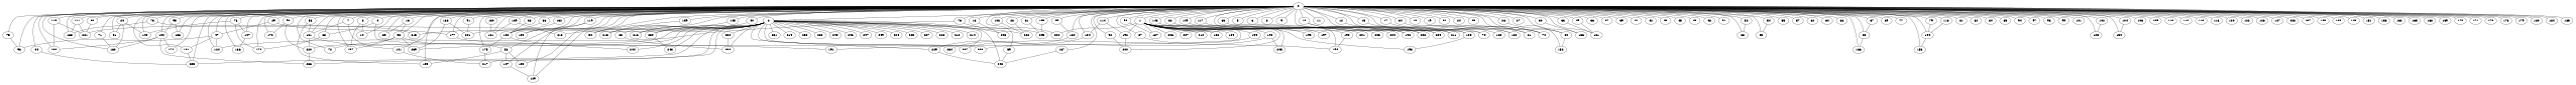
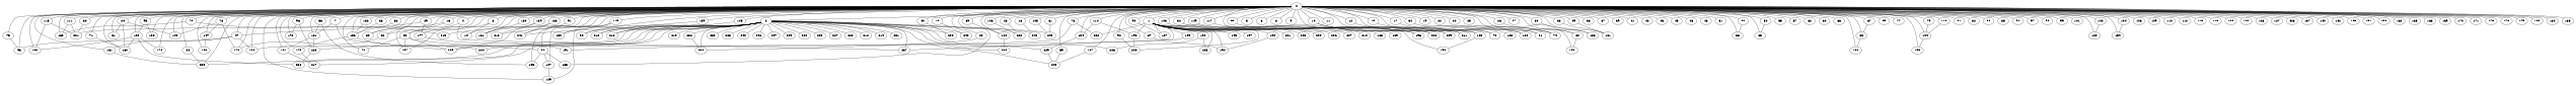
  graph {
    0
    1
    2
    3
    4
    5
    6
    7
    8
    9
    10
    11
    12
    13
    14
    15
    16
    17
    18
    19
    20
    21
    22
    23
    24
    25
    26
    27
    28
    29
    30
    31
    32
    33
    34
    35
    36
    37
    38
    39
    40
    41
    42
    43
    44
    45
    46
    47
    48
    49
    50
    51
    52
    53
    54
    55
    56
    57
    58
    59
    60
    61
    62
    63
    64
    65
    66
    67
    68
    69
    70
    71
    72
    73
    74
    75
    76
    77
    78
    79
    80
    81
    82
    83
    84
    85
    86
    87
    88
    89
    90
    91
    92
    93
    94
    95
    96
    97
    98
    99
    100
    101
    102
    103
    104
    105
    106
    107
    108
    109
    110
    111
    112
    113
    114
    115
    116
    117
    118
    119
    120
    121
    122
    124
    125
    126
    127
    n128 [label=428]
    129
    130
    131
    132
    133
    134
    135
    136
    137
    138
    139
    140
    141
    142
    143
    144
    145
    146
    147
    148
    149
    150
    151
    152
    153
    154
    155
    156
    157
    158
    159
    160
    161
    162
    163
    164
    165
    166
    167
    168
    169
    170
    171
    172
    173
    174
    175
    176
    177
    178
    179
    180
    181
    182
    183
    184
    185
    186
    235
    187
    188
    189
    190
    191
    192
    193
    194
    195
    196
    197
    198
    199
    200
    201
    202
    203
    204
    205
    206
    207
    208
    209
    210
    211
    212
    213
    214
    215
    216
    217
    218
    219
    220
    221
    222
    223
    224
    225
    226
    227
    228
    229
    230
    231
    232
    233
    234
    236
    237
    238
    239
    240
    241
    242
    243
    244
    245
    246
    247
    248
    249
    123
    0 -- 1
    0 -- 2
    0 -- 3
    0 -- 4
    0 -- 5
    0 -- 6
    0 -- 7
    0 -- 8
    0 -- 9
    0 -- 10
    0 -- 11
    0 -- 12
    0 -- 13
    0 -- 14
    0 -- 15
    0 -- 16
    0 -- 17
    0 -- 18
    0 -- 19
    0 -- 20
    0 -- 21
    0 -- 22
    0 -- 23
    0 -- 24
    0 -- 25
    0 -- 26
    0 -- 27
    0 -- 28
    0 -- 29
    0 -- 30
    0 -- 31
    0 -- 32
    0 -- 33
    0 -- 34
    0 -- 35
    0 -- 36
    0 -- 37
    0 -- 38
    0 -- 39
    0 -- 40
    0 -- 41
    0 -- 42
    0 -- 43
    0 -- 44
    0 -- 45
    0 -- 46
    0 -- 47
    0 -- 48
    0 -- 49
    0 -- 50
    0 -- 51
    0 -- 52
    0 -- 53
    0 -- 54
    0 -- 55
    0 -- 56
    0 -- 57
    0 -- 58
    0 -- 59
    0 -- 60
    0 -- 61
    0 -- 62
    0 -- 63
    0 -- 64
    0 -- 65
    0 -- 66
    0 -- 67
    0 -- 68
    0 -- 69
    0 -- 70
    0 -- 71
    0 -- 72
    0 -- 73
    0 -- 74
    0 -- 75
    0 -- 76
    0 -- 77
    0 -- 78
    0 -- 79
    0 -- 80
    0 -- 81
    0 -- 82
    0 -- 83
    0 -- 84
    0 -- 85
    0 -- 86
    0 -- 87
    0 -- 88
    0 -- 89
    0 -- 90
    0 -- 91
    0 -- 92
    0 -- 93
    0 -- 94
    0 -- 95
    0 -- 96
    0 -- 97
    0 -- 98
    0 -- 99
    0 -- 100
    0 -- 101
    0 -- 102
    0 -- 103
    0 -- 104
    0 -- 105
    0 -- 106
    0 -- 107
    0 -- 108
    0 -- 109
    0 -- 110
    0 -- 111
    0 -- 112
    0 -- 113
    0 -- 114
    0 -- 115
    0 -- 116
    0 -- 117
    0 -- 118
    0 -- 119
    0 -- 120
    0 -- 121
    0 -- 122
    0 -- 124
    0 -- 125
    0 -- 126
    0 -- 127
    0 -- n128
    0 -- 129
    0 -- 130
    0 -- 131
    0 -- 132
    0 -- 133
    0 -- 134
    0 -- 135
    0 -- 136
    0 -- 137
    0 -- 138
    0 -- 139
    0 -- 140
    0 -- 141
    0 -- 142
    0 -- 143
    0 -- 144
    0 -- 145
    0 -- 146
    0 -- 147
    0 -- 148
    0 -- 149
    0 -- 150
    0 -- 151
    0 -- 152
    0 -- 153
    0 -- 154
    0 -- 155
    0 -- 156
    0 -- 157
    0 -- 158
    0 -- 159
    0 -- 160
    0 -- 161
    0 -- 162
    0 -- 163
    0 -- 164
    0 -- 165
    0 -- 166
    0 -- 167
    0 -- 168
    0 -- 169
    0 -- 170
    0 -- 171
    0 -- 172
    0 -- 173
    0 -- 174
    0 -- 175
    0 -- 176
    0 -- 177
    0 -- 178
    0 -- 179
    0 -- 180
    0 -- 181
    0 -- 182
    0 -- 183
    0 -- 184
    0 -- 185
    0 -- 186
    0 -- 235
    1 -- 187
    1 -- 188
    1 -- 189
    1 -- 190
    1 -- 191
    1 -- 192
    1 -- 193
    1 -- 194
    1 -- 195
    1 -- 196
    1 -- 197
    1 -- 198
    1 -- 199
    1 -- 200
    1 -- 201
    1 -- 202
    1 -- 203
    1 -- 204
    1 -- 205
    1 -- 206
    1 -- 207
    1 -- 208
    1 -- 209
    1 -- 210
    1 -- 211
    2 -- 50
    2 -- 235
    2 -- 212
    2 -- 213
    2 -- 214
    2 -- 215
    2 -- 216
    2 -- 217
    2 -- 218
    2 -- 219
    2 -- 220
    2 -- 221
    2 -- 222
    2 -- 223
    2 -- 224
    2 -- 225
    2 -- 226
    2 -- 227
    2 -- 228
    2 -- 229
    2 -- 230
    2 -- 231
    2 -- 232
    2 -- 233
    2 -- 234
    2 -- 236
    2 -- 237
    2 -- 238
    2 -- 239
    2 -- 240
    2 -- 241
    2 -- 242
    2 -- 243
    2 -- 244
    2 -- 245
    2 -- 246
    2 -- 247
    2 -- 248
    2 -- 249
    3 -- 14
    3 -- 157
    4 -- 68
    4 -- 237
    7 -- 121
    7 -- 239
    10 -- 70
    10 -- 123
    12 -- 182
    13 -- 35
    13 -- 53
    15 -- 21
    16 -- 248
    17 -- 74
-   230 -- 243
+   18 -- 243
    20 -- 31
    20 -- 148
    20 -- 160
    23 -- 236
    26 -- 80
    28 -- 222
    29 -- 47
    29 -- 177
    30 -- 136
    32 -- 208
    33 -- 181
    34 -- 74
    38 -- 156
    40 -- 230
    44 -- 235
    47 -- 93
    47 -- 124
    47 -- 131
    49 -- 181
    52 -- 88
    53 -- 58
    53 -- 72
    53 -- 157
    53 -- 239
    54 -- 65
    56 -- 121
    56 -- 155
    58 -- 107
    58 -- 135
    58 -- 155
    59 -- 242
    60 -- 221
    61 -- 245
    63 -- 103
    67 -- 83
    68 -- 178
    71 -- 160
    73 -- 163
    73 -- 215
    75 -- 93
    76 -- 124
    76 -- 202
    78 -- 147
    78 -- 148
    78 -- 178
    79 -- 144
    80 -- 152
    83 -- 166
    86 -- 156
    87 -- 194
    89 -- 164
    90 -- 187
    91 -- 241
    92 -- 200
    95 -- 100
    95 -- 138
    96 -- 172
    96 -- 220
    100 -- 133
    100 -- 160
    100 -- 174
    100 -- 238
    102 -- 125
    103 -- 193
    104 -- 154
    105 -- 245
    107 -- 129
    108 -- 222
    111 -- 163
    111 -- 221
    114 -- 134
    114 -- 192
    115 -- 133
    115 -- 221
    117 -- 211
    118 -- 144
    119 -- 129
    119 -- 150
    121 -- 141
    121 -- 220
    130 -- 161
    131 -- 235
    132 -- 156
    134 -- 229
    139 -- 161
    139 -- 218
    141 -- 217
    143 -- 196
    144 -- 153
    145 -- 216
    147 -- 186
    149 -- 209
    156 -- 175
    156 -- 244
    159 -- 213
    164 -- 234
    167 -- 242
    175 -- 217
    177 -- 191
    183 -- 239
    183 -- 241
    190 -- 194
    192 -- 200
    198 -- 205
    198 -- 226
    199 -- 237
    220 -- 238
    229 -- 242
    232 -- 236
  }
